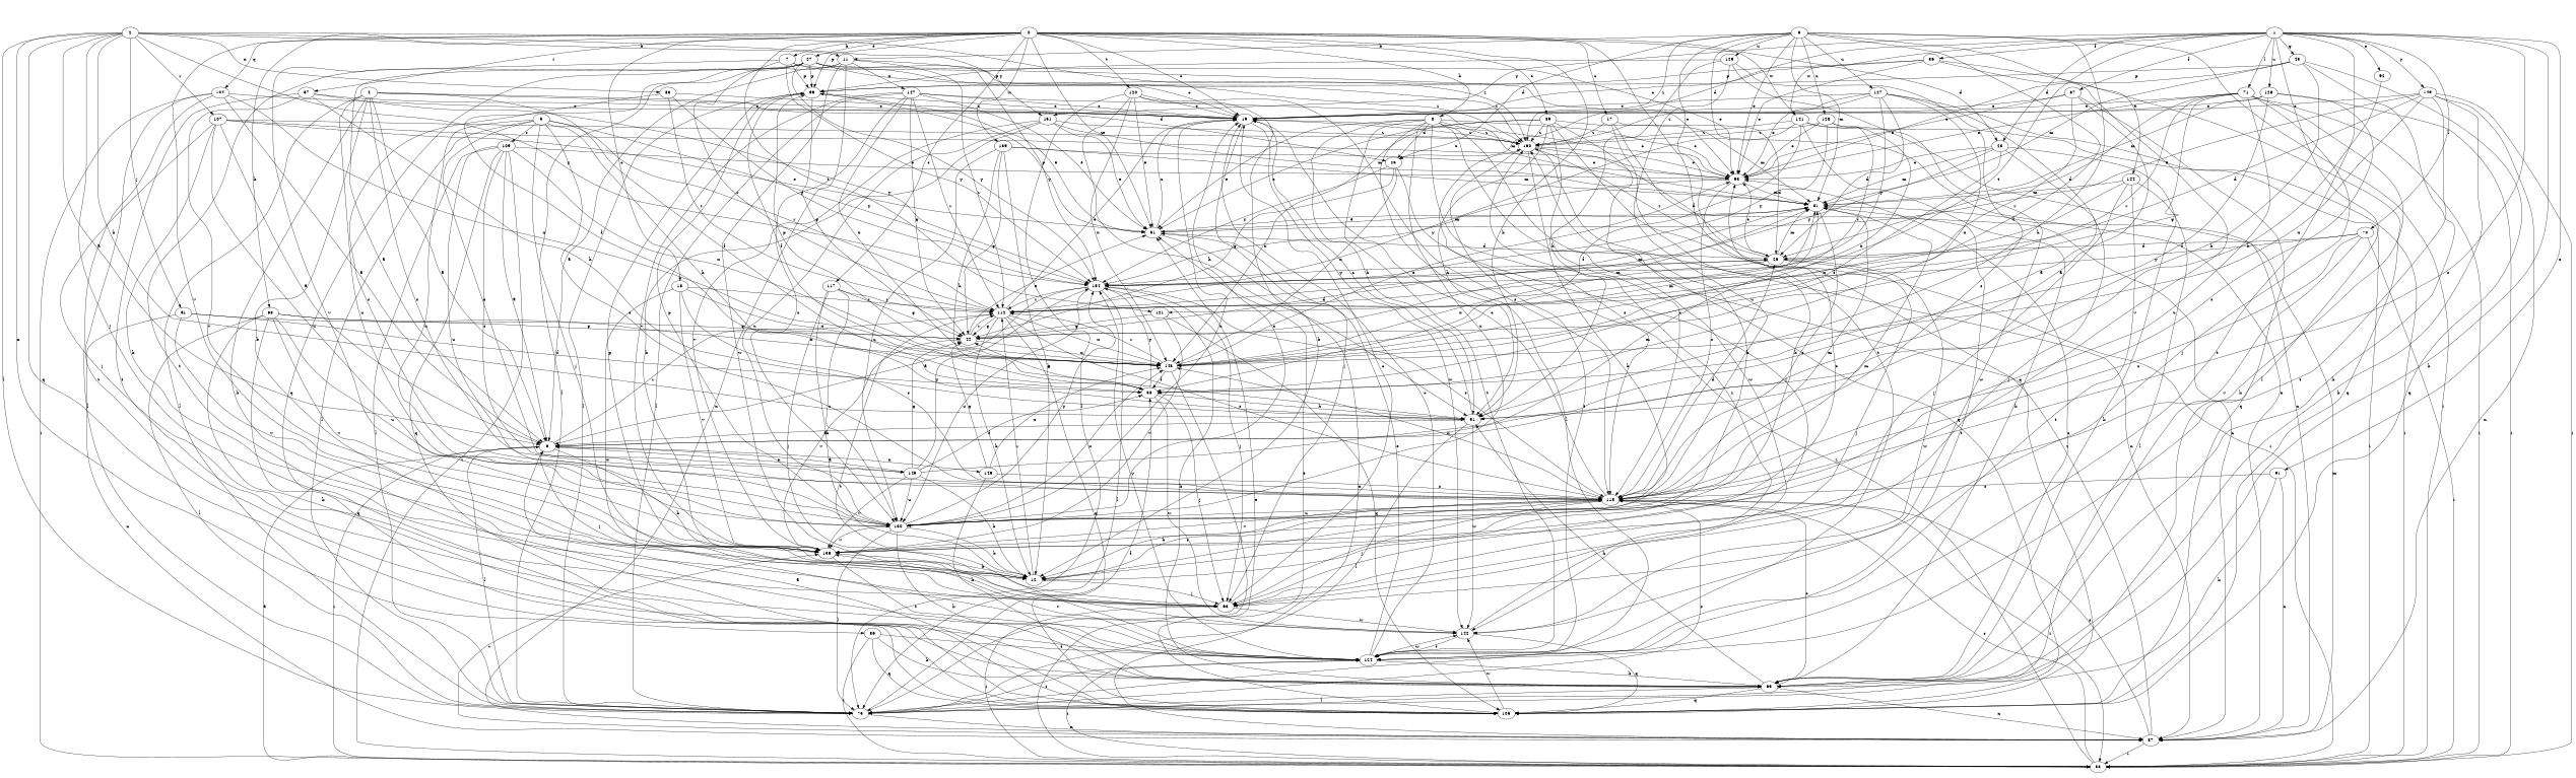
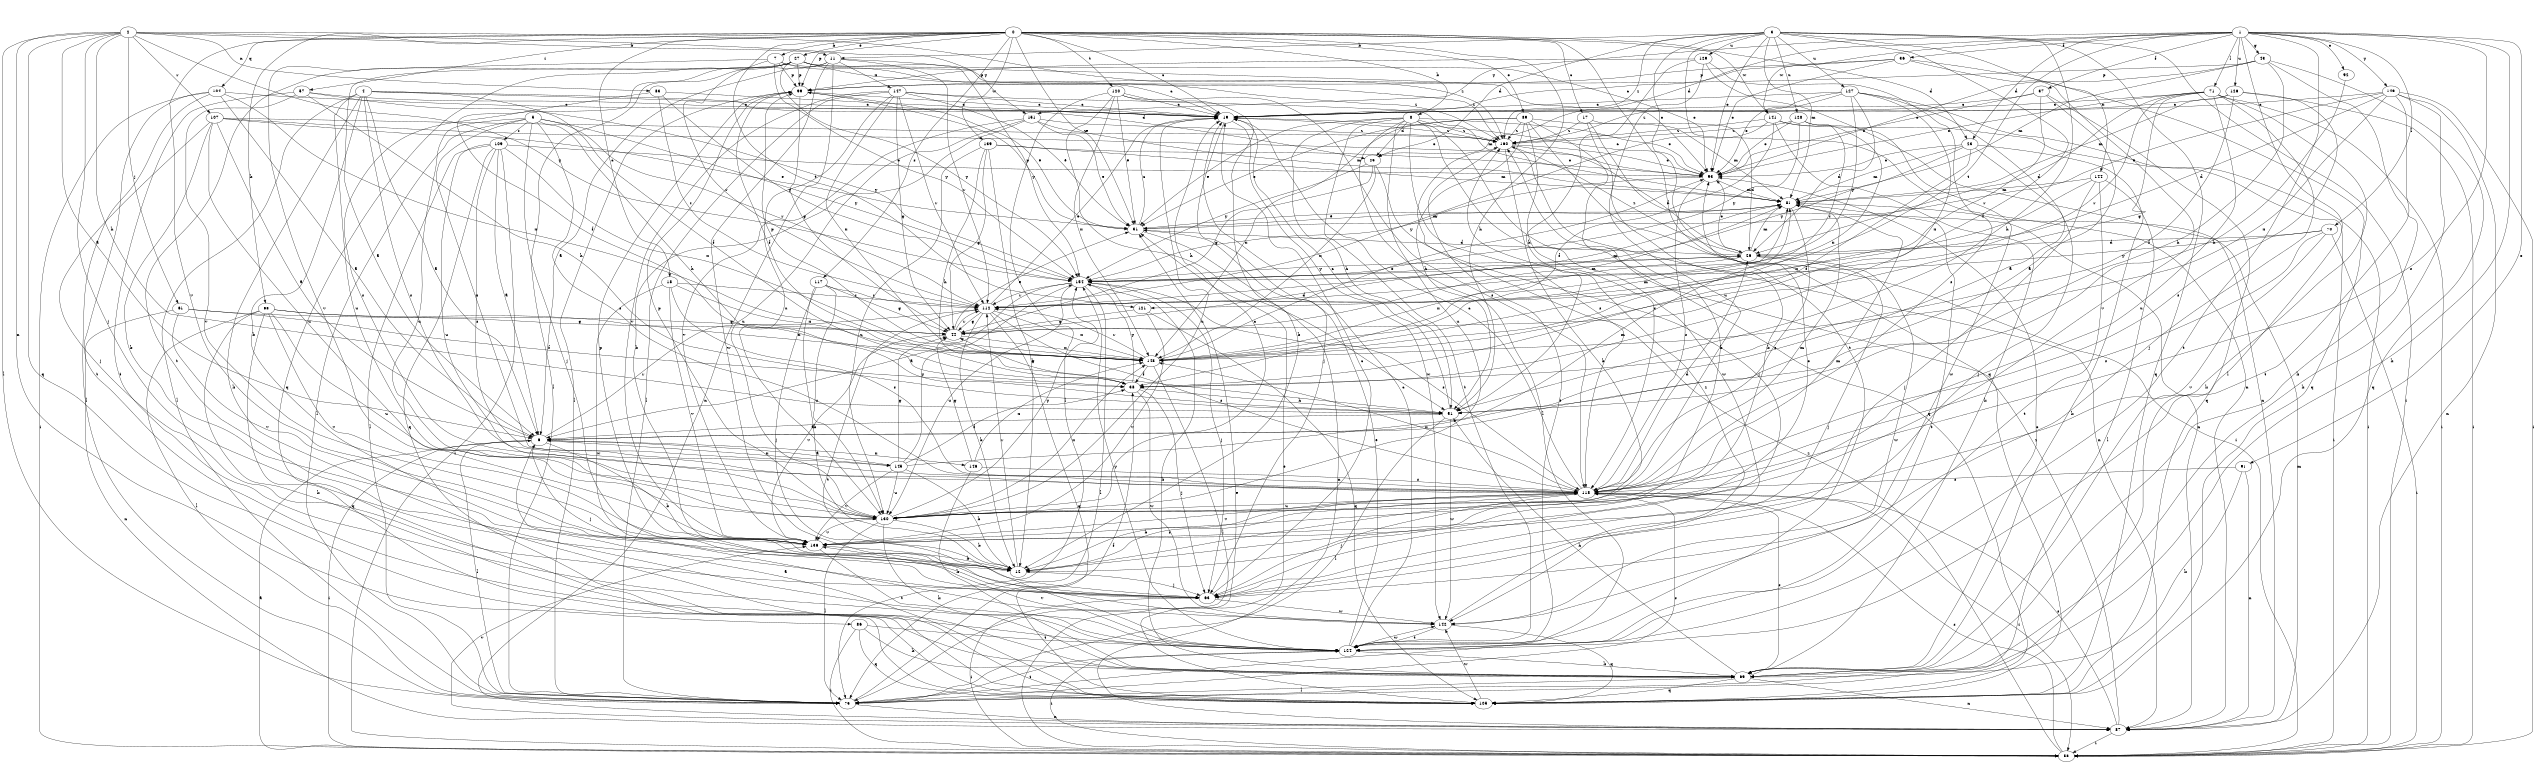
  strict digraph {
    0
    7
    8
    17
    18
    19
    23
    27
    31
    51
    57
    68
    89
    99
    104
    105
    117
    120
    121
    136
    139
    141
    154
    160
    93
    112
    25
    75
    118
    124
    130
    142
    87
    12
    26
    148
    63
    69
    38
    81
    6
    44
    58
    1
    36
    37
    43
    70
    71
    91
    92
    126
    149
    151
    2
    11
    61
    83
    86
    107
    145
    146
    147
    3
    127
    128
    129
    144
    4
    5
    109
    0 -> 7 [label=b]
    0 -> 8 [label=b]
    0 -> 17 [label=c]
    0 -> 18 [label=c]
    0 -> 19 [label=c]
    0 -> 23 [label=d]
    0 -> 27 [label=e]
    0 -> 31 [label=e]
    0 -> 51 [label=h]
    0 -> 57 [label=i]
    0 -> 68 [label=k]
    0 -> 89 [label=o]
    0 -> 99 [label=p]
    0 -> 104 [label=q]
    0 -> 105 [label=q]
    0 -> 117 [label=s]
    0 -> 120 [label=t]
    0 -> 121 [label=t]
    0 -> 136 [label=v]
    0 -> 139 [label=w]
    0 -> 141 [label=w]
    7 -> 99 [label=p]
    7 -> 136 [label=v]
    7 -> 154 [label=y]
    7 -> 160 [label=z]
    7 -> 93 [label=o]
    7 -> 112 [label=r]
    8 -> 31 [label=e]
    8 -> 51 [label=h]
    8 -> 105 [label=q]
    8 -> 160 [label=z]
    8 -> 93 [label=o]
    8 -> 25 [label=d]
    8 -> 75 [label=l]
    8 -> 118 [label=s]
    8 -> 124 [label=t]
    8 -> 130 [label=u]
    8 -> 142 [label=w]
    17 -> 160 [label=z]
    17 -> 87 [label=n]
    17 -> 12 [label=b]
    17 -> 26 [label=d]
    18 -> 136 [label=v]
    18 -> 112 [label=r]
    18 -> 118 [label=s]
    18 -> 142 [label=w]
    18 -> 148 [label=x]
    19 -> 160 [label=z]
    19 -> 130 [label=u]
    19 -> 142 [label=w]
    19 -> 63 [label=j]
    23 -> 154 [label=y]
    23 -> 93 [label=o]
    23 -> 63 [label=j]
    23 -> 69 [label=k]
    23 -> 38 [label=f]
    23 -> 81 [label=m]
    27 -> 19 [label=c]
    27 -> 99 [label=p]
    27 -> 105 [label=q]
    27 -> 154 [label=y]
    27 -> 160 [label=z]
    27 -> 93 [label=o]
    27 -> 124 [label=t]
    27 -> 38 [label=f]
    27 -> 6 [label=a]
    31 -> 19 [label=c]
    31 -> 99 [label=p]
    31 -> 87 [label=n]
    31 -> 26 [label=d]
    31 -> 81 [label=m]
    51 -> 19 [label=c]
    51 -> 75 [label=l]
    51 -> 142 [label=w]
    51 -> 6 [label=a]
    57 -> 19 [label=c]
    57 -> 51 [label=h]
    57 -> 136 [label=v]
    57 -> 154 [label=y]
    57 -> 124 [label=t]
    68 -> 105 [label=q]
    68 -> 136 [label=v]
    68 -> 75 [label=l]
    68 -> 130 [label=u]
    68 -> 148 [label=x]
    68 -> 69 [label=k]
    68 -> 44 [label=g]
    89 -> 31 [label=e]
    89 -> 51 [label=h]
    89 -> 160 [label=z]
    89 -> 118 [label=s]
    89 -> 12 [label=b]
    89 -> 148 [label=x]
    89 -> 81 [label=m]
    89 -> 58 [label=i]
    99 -> 19 [label=c]
    99 -> 31 [label=e]
    99 -> 75 [label=l]
    99 -> 38 [label=f]
    99 -> 44 [label=g]
    104 -> 19 [label=c]
    104 -> 75 [label=l]
    104 -> 124 [label=t]
    104 -> 148 [label=x]
    104 -> 6 [label=a]
    104 -> 58 [label=i]
    105 -> 31 [label=e]
    105 -> 142 [label=w]
    105 -> 6 [label=a]
    117 -> 112 [label=r]
    117 -> 130 [label=u]
    117 -> 12 [label=b]
    117 -> 63 [label=j]
    117 -> 44 [label=g]
    120 -> 19 [label=c]
    120 -> 31 [label=e]
    120 -> 51 [label=h]
    120 -> 75 [label=l]
    120 -> 118 [label=s]
    120 -> 12 [label=b]
    120 -> 148 [label=x]
    121 -> 105 [label=q]
    121 -> 136 [label=v]
    121 -> 44 [label=g]
    136 -> 93 [label=o]
    136 -> 124 [label=t]
    136 -> 12 [label=b]
    139 -> 51 [label=h]
    139 -> 93 [label=o]
    139 -> 130 [label=u]
    139 -> 12 [label=b]
    139 -> 81 [label=m]
    139 -> 44 [label=g]
    141 -> 160 [label=z]
    141 -> 112 [label=r]
    141 -> 142 [label=w]
    141 -> 69 [label=k]
    141 -> 38 [label=f]
    141 -> 58 [label=i]
    154 -> 112 [label=r]
    154 -> 75 [label=l]
    154 -> 118 [label=s]
    154 -> 130 [label=u]
    154 -> 63 [label=j]
    154 -> 69 [label=k]
    154 -> 6 [label=a]
    160 -> 93 [label=o]
    160 -> 124 [label=t]
    160 -> 87 [label=n]
    160 -> 12 [label=b]
    160 -> 26 [label=d]
    93 -> 19 [label=c]
    93 -> 154 [label=y]
    93 -> 118 [label=s]
    93 -> 81 [label=m]
    112 -> 19 [label=c]
    112 -> 105 [label=q]
    112 -> 118 [label=s]
    112 -> 124 [label=t]
    112 -> 12 [label=b]
    112 -> 148 [label=x]
    112 -> 81 [label=m]
    112 -> 44 [label=g]
    25 -> 154 [label=y]
    25 -> 148 [label=x]
    25 -> 63 [label=j]
    25 -> 44 [label=g]
    75 -> 118 [label=s]
    75 -> 124 [label=t]
    75 -> 87 [label=n]
    75 -> 38 [label=f]
    118 -> 19 [label=c]
    118 -> 136 [label=v]
    118 -> 130 [label=u]
    118 -> 12 [label=b]
    118 -> 26 [label=d]
    118 -> 148 [label=x]
    118 -> 63 [label=j]
    118 -> 81 [label=m]
    118 -> 58 [label=i]
    124 -> 19 [label=c]
    124 -> 31 [label=e]
    124 -> 136 [label=v]
    124 -> 154 [label=y]
    124 -> 142 [label=w]
    124 -> 69 [label=k]
    124 -> 58 [label=i]
    130 -> 19 [label=c]
    130 -> 99 [label=p]
    130 -> 136 [label=v]
    130 -> 154 [label=y]
    130 -> 75 [label=l]
    130 -> 12 [label=b]
    130 -> 148 [label=x]
    130 -> 69 [label=k]
    130 -> 81 [label=m]
    142 -> 105 [label=q]
    142 -> 160 [label=z]
    142 -> 124 [label=t]
    87 -> 136 [label=v]
    87 -> 160 [label=z]
    87 -> 118 [label=s]
    87 -> 81 [label=m]
    87 -> 58 [label=i]
    12 -> 112 [label=r]
    12 -> 118 [label=s]
    12 -> 63 [label=j]
    26 -> 154 [label=y]
    26 -> 160 [label=z]
    26 -> 93 [label=o]
    26 -> 142 [label=w]
    26 -> 148 [label=x]
    26 -> 63 [label=j]
    26 -> 81 [label=m]
    148 -> 99 [label=p]
    148 -> 93 [label=o]
    148 -> 112 [label=r]
    148 -> 75 [label=l]
    148 -> 38 [label=f]
    148 -> 81 [label=m]
    63 -> 19 [label=c]
    63 -> 99 [label=p]
    63 -> 142 [label=w]
    63 -> 58 [label=i]
    69 -> 51 [label=h]
    69 -> 105 [label=q]
    69 -> 93 [label=o]
    69 -> 75 [label=l]
    69 -> 118 [label=s]
    69 -> 87 [label=n]
    38 -> 51 [label=h]
    38 -> 154 [label=y]
    38 -> 142 [label=w]
    38 -> 63 [label=j]
    38 -> 44 [label=g]
    81 -> 31 [label=e]
    81 -> 118 [label=s]
    81 -> 124 [label=t]
    6 -> 112 [label=r]
    6 -> 75 [label=l]
    6 -> 12 [label=b]
    6 -> 63 [label=j]
    6 -> 58 [label=i]
    6 -> 145 [label=x]
    6 -> 146 [label=x]
    44 -> 31 [label=e]
    44 -> 136 [label=v]
    44 -> 112 [label=r]
    44 -> 26 [label=d]
    44 -> 148 [label=x]
    44 -> 81 [label=m]
    58 -> 31 [label=e]
    58 -> 160 [label=z]
    58 -> 118 [label=s]
    58 -> 6 [label=a]
    1 -> 23 [label=d]
    1 -> 121 [label=t]
    1 -> 141 [label=w]
    1 -> 25 [label=d]
    1 -> 75 [label=l]
    1 -> 118 [label=s]
    1 -> 124 [label=t]
    1 -> 69 [label=k]
    1 -> 36 [label=f]
    1 -> 37 [label=f]
    1 -> 43 [label=g]
    1 -> 70 [label=l]
    1 -> 71 [label=l]
    1 -> 91 [label=o]
    1 -> 92 [label=o]
    1 -> 126 [label=u]
    1 -> 149 [label=y]
    1 -> 151 [label=y]
    36 -> 19 [label=c]
    36 -> 99 [label=p]
    36 -> 105 [label=q]
    36 -> 136 [label=v]
    36 -> 93 [label=o]
    37 -> 19 [label=c]
    37 -> 105 [label=q]
    37 -> 93 [label=o]
    37 -> 112 [label=r]
    37 -> 6 [label=a]
    43 -> 51 [label=h]
    43 -> 99 [label=p]
    43 -> 105 [label=q]
    43 -> 93 [label=o]
    43 -> 69 [label=k]
    43 -> 81 [label=m]
    70 -> 136 [label=v]
    70 -> 154 [label=y]
    70 -> 118 [label=s]
    70 -> 26 [label=d]
    70 -> 58 [label=i]
    71 -> 19 [label=c]
    71 -> 93 [label=o]
    71 -> 112 [label=r]
    71 -> 130 [label=u]
    71 -> 26 [label=d]
    71 -> 63 [label=j]
    71 -> 69 [label=k]
    71 -> 44 [label=g]
    71 -> 58 [label=i]
    91 -> 118 [label=s]
    91 -> 87 [label=n]
    91 -> 69 [label=k]
    92 -> 51 [label=h]
    126 -> 19 [label=c]
    126 -> 118 [label=s]
    126 -> 38 [label=f]
    126 -> 81 [label=m]
    126 -> 58 [label=i]
    149 -> 19 [label=c]
    149 -> 31 [label=e]
    149 -> 124 [label=t]
    149 -> 87 [label=n]
    149 -> 26 [label=d]
    149 -> 148 [label=x]
    149 -> 69 [label=k]
    149 -> 58 [label=i]
    151 -> 31 [label=e]
    151 -> 136 [label=v]
    151 -> 160 [label=z]
    151 -> 130 [label=u]
    151 -> 12 [label=b]
    151 -> 81 [label=m]
    2 -> 51 [label=h]
    2 -> 105 [label=q]
    2 -> 154 [label=y]
    2 -> 160 [label=z]
    2 -> 75 [label=l]
    2 -> 63 [label=j]
    2 -> 6 [label=a]
    2 -> 151 [label=y]
    2 -> 11 [label=b]
    2 -> 61 [label=j]
    2 -> 83 [label=n]
    2 -> 86 [label=n]
    2 -> 107 [label=r]
    11 -> 154 [label=y]
    11 -> 112 [label=r]
    11 -> 75 [label=l]
    11 -> 142 [label=w]
    11 -> 87 [label=n]
    11 -> 6 [label=a]
    11 -> 147 [label=x]
    61 -> 136 [label=v]
    61 -> 87 [label=n]
    61 -> 38 [label=f]
    61 -> 44 [label=g]
    83 -> 19 [label=c]
    83 -> 154 [label=y]
    83 -> 112 [label=r]
    83 -> 118 [label=s]
    86 -> 105 [label=q]
    86 -> 124 [label=t]
    86 -> 69 [label=k]
    86 -> 58 [label=i]
    107 -> 31 [label=e]
    107 -> 160 [label=z]
    107 -> 93 [label=o]
    107 -> 130 [label=u]
    107 -> 12 [label=b]
    107 -> 63 [label=j]
    107 -> 6 [label=a]
    145 -> 136 [label=v]
    145 -> 154 [label=y]
    145 -> 130 [label=u]
    145 -> 12 [label=b]
    145 -> 38 [label=f]
    145 -> 81 [label=m]
    145 -> 6 [label=a]
    145 -> 44 [label=g]
    146 -> 118 [label=s]
    146 -> 148 [label=x]
    146 -> 69 [label=k]
    146 -> 44 [label=g]
    147 -> 19 [label=c]
    147 -> 31 [label=e]
    147 -> 136 [label=v]
    147 -> 112 [label=r]
    147 -> 75 [label=l]
    147 -> 130 [label=u]
    147 -> 148 [label=x]
    147 -> 81 [label=m]
    147 -> 44 [label=g]
    3 -> 51 [label=h]
+   3 -> 105 [label=q]
    3 -> 160 [label=z]
    3 -> 93 [label=o]
    3 -> 25 [label=d]
    3 -> 124 [label=t]
    3 -> 87 [label=n]
    3 -> 38 [label=f]
    3 -> 81 [label=m]
    3 -> 58 [label=i]
    3 -> 11 [label=b]
    3 -> 127 [label=u]
    3 -> 128 [label=u]
    3 -> 129 [label=u]
    3 -> 144 [label=x]
    127 -> 19 [label=c]
    127 -> 154 [label=y]
    127 -> 160 [label=z]
    127 -> 93 [label=o]
    127 -> 26 [label=d]
    127 -> 148 [label=x]
    127 -> 6 [label=a]
    127 -> 58 [label=i]
    128 -> 154 [label=y]
    128 -> 160 [label=z]
    128 -> 93 [label=o]
    128 -> 112 [label=r]
    128 -> 148 [label=x]
    129 -> 51 [label=h]
    129 -> 99 [label=p]
    129 -> 118 [label=s]
    129 -> 130 [label=u]
    129 -> 87 [label=n]
    144 -> 75 [label=l]
    144 -> 124 [label=t]
    144 -> 148 [label=x]
    144 -> 63 [label=j]
    144 -> 81 [label=m]
    4 -> 19 [label=c]
    4 -> 25 [label=d]
    4 -> 75 [label=l]
    4 -> 118 [label=s]
    4 -> 130 [label=u]
    4 -> 12 [label=b]
    4 -> 69 [label=k]
    4 -> 38 [label=f]
    4 -> 6 [label=a]
    5 -> 51 [label=h]
    5 -> 154 [label=y]
    5 -> 112 [label=r]
    5 -> 75 [label=l]
    5 -> 118 [label=s]
    5 -> 130 [label=u]
    5 -> 63 [label=j]
    5 -> 145 [label=x]
    5 -> 109 [label=r]
    109 -> 105 [label=q]
    109 -> 93 [label=o]
    109 -> 75 [label=l]
    109 -> 118 [label=s]
    109 -> 130 [label=u]
    109 -> 148 [label=x]
    109 -> 6 [label=a]
    109 -> 58 [label=i]
  }
